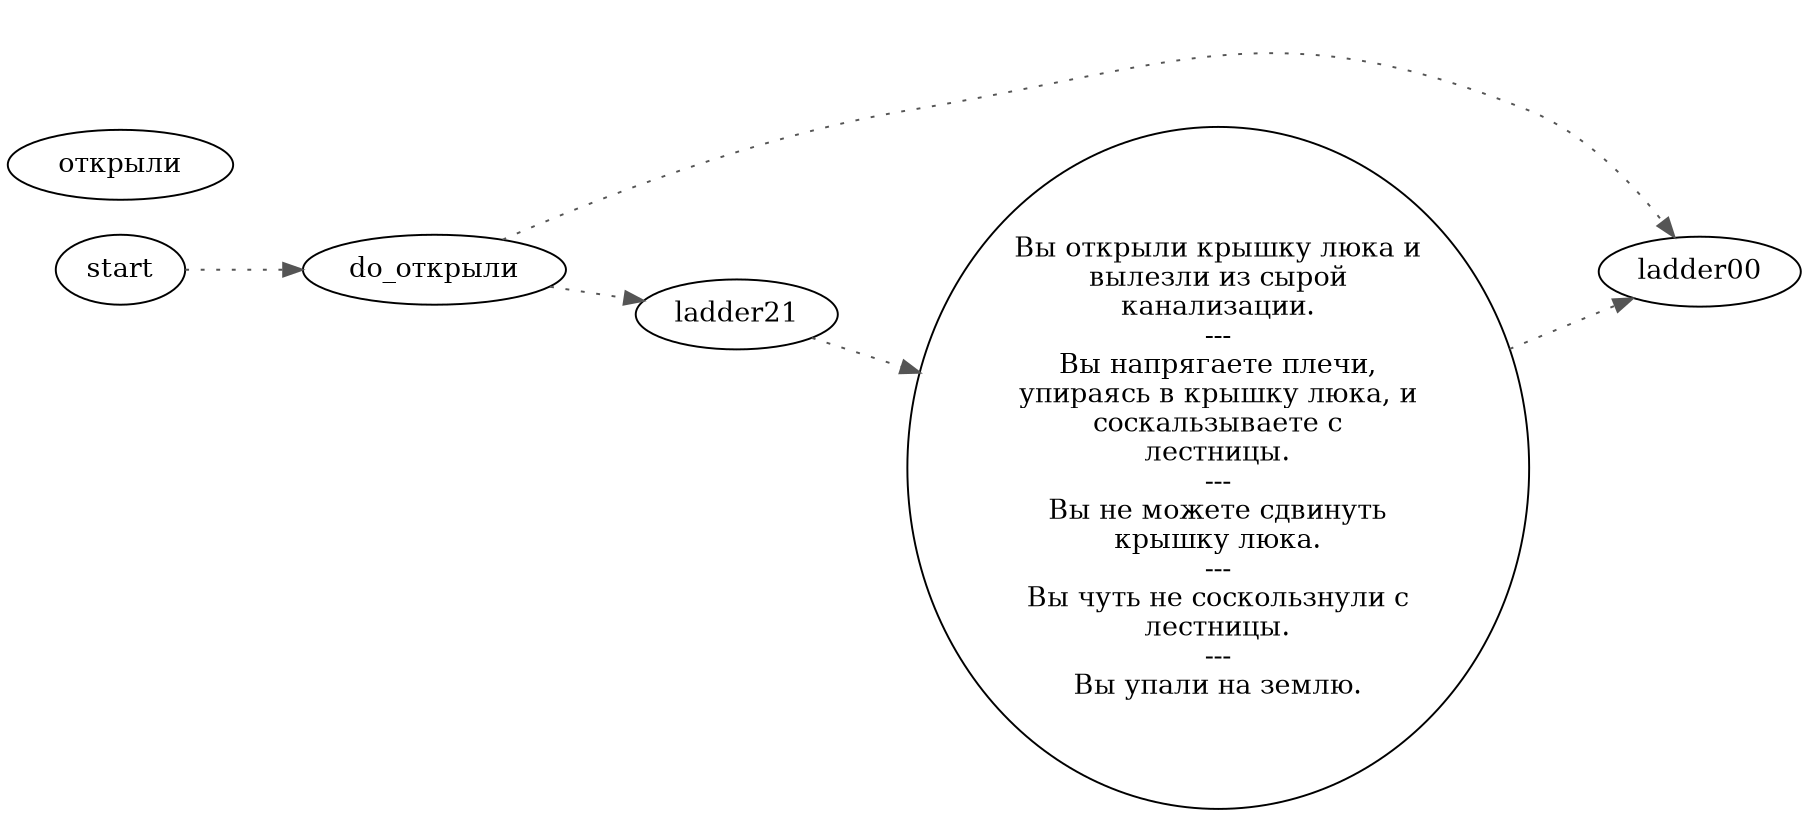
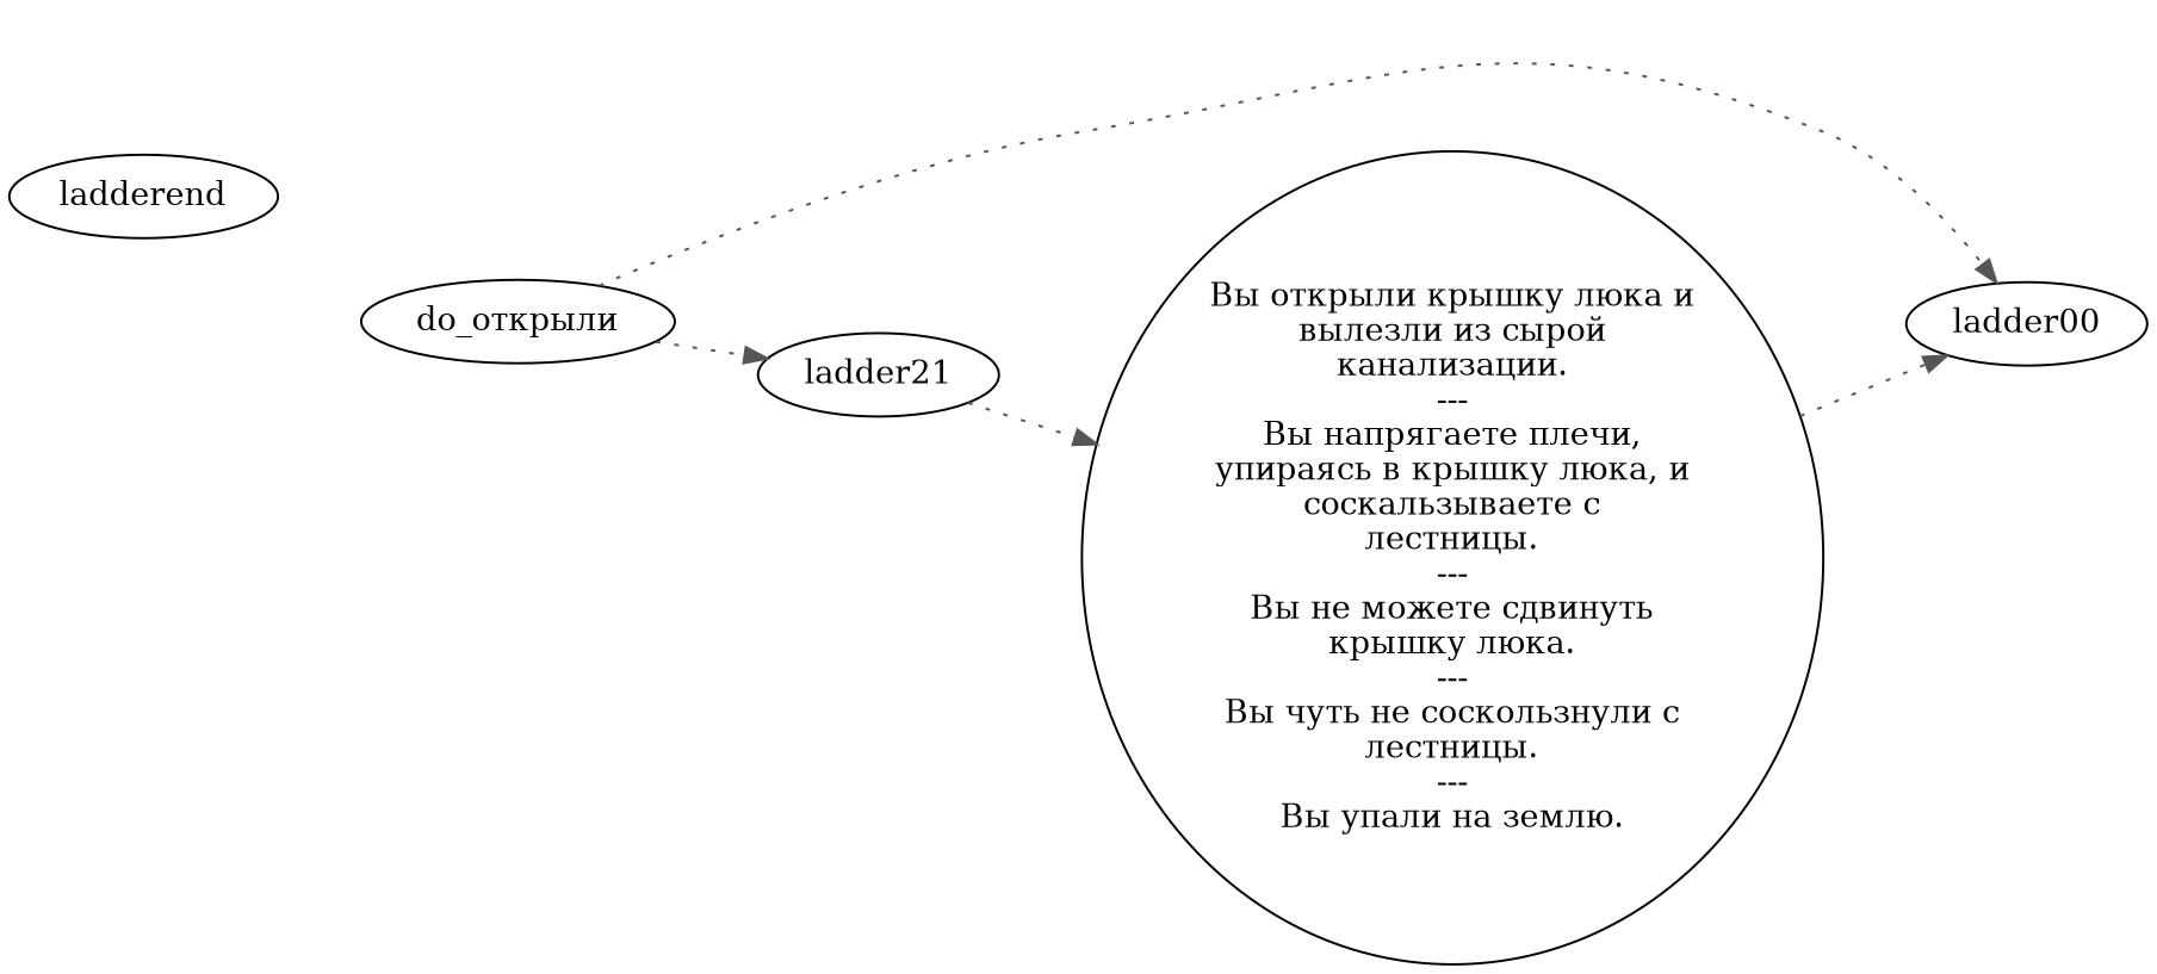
  digraph {
    rankdir=LR
    node [color="#000000" fillcolor="#FFFFFF" style=filled]
    edge [color="#555555" style=dotted]
    n1 [label="do_открыли"]
-   start
    ladder00
    n4 [label=ladder21]
    n5 [label="Вы открыли крышку люка и\nвылезли из сырой\nканализации.\n---\nВы напрягаете плечи,\nупираясь в крышку люка, и\nсоскальзываете с\nлестницы.\n---\nВы не можете сдвинуть\nкрышку люка.\n---\nВы чуть не соскользнули с\nлестницы.\n---\nВы упали на землю."]
-   ladderend [label="открыли"]
+   ladderend
    n1 -> ladder00
    n1 -> n4
-   start -> n1
    n4 -> n5
    n5 -> ladder00
  }
